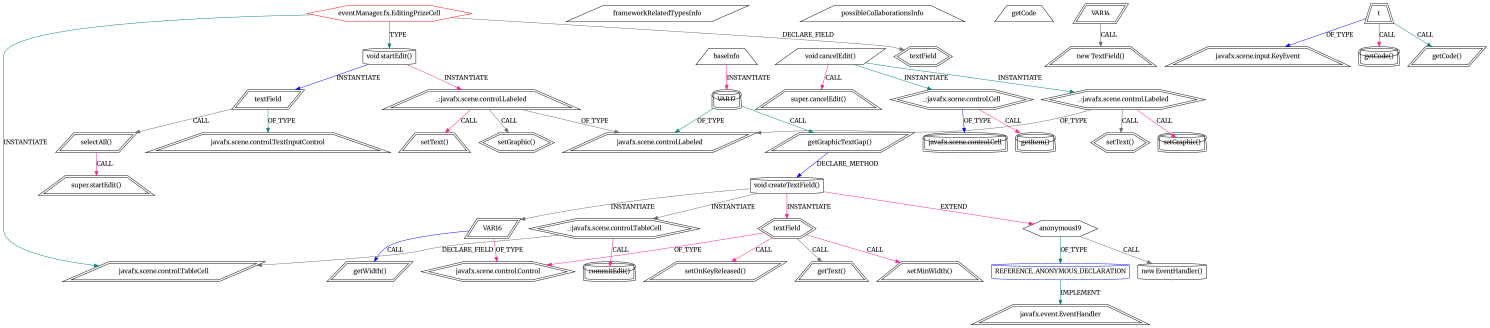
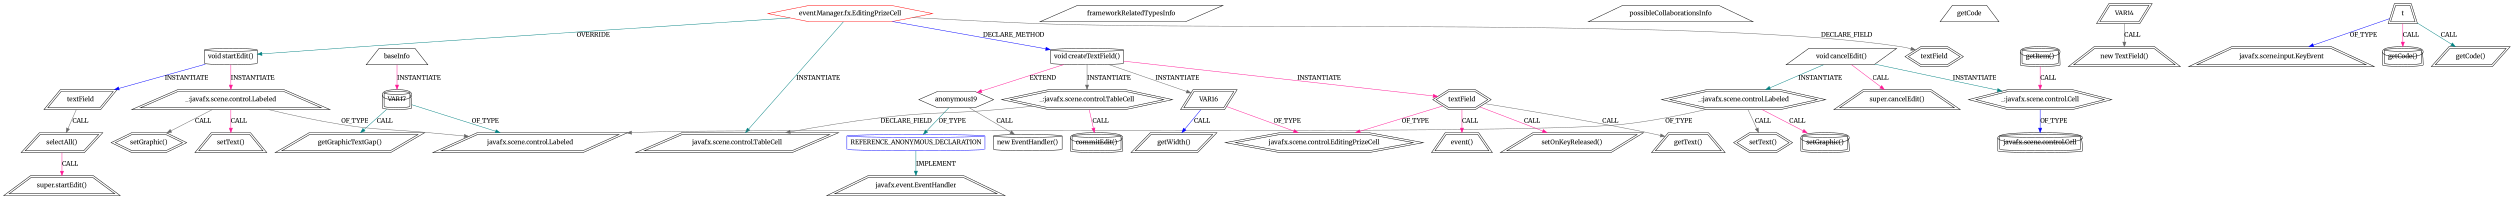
  digraph {
    fontname=Merriweather
    node [fontname=Merriweather shape=trapezium isFrameworkType=true peripheries=2 vertexType=INSIDE_CALL]
    edge [color=deeppink fontname=Merriweather]
    baseInfo [category=extension_graph graphId=3043 isAnonymous=false possibleRelation=true isFrameworkType="" peripheries="" vertexType=""]
    n2 [label=VAR17 shape=cylinder vertexType=VARIABLE_EXPRESION]
    frameworkRelatedTypesInfo [0="javafx.scene.control.TableCell" shape=parallelogram isFrameworkType="" peripheries="" vertexType=""]
    possibleCollaborationsInfo [0="3043~CLIENT_METHOD_DECLARATION-INSTANTIATION-~javafx.scene.control.TableCell ~javafx.event.EventHandler ~false~true" isFrameworkType="" peripheries="" vertexType=""]
    n5 [contextSignature=EditingPrizeCell filePath="/hock323-eventManager/EventManager-master/src/eventManager/fx/EditingPrizeCell.java" graphId=3043 label=getCode projectName="hock323-eventManager" isFrameworkType="" peripheries="" vertexType=""]
    n6 [color=red isFrameworkType=false label="eventManager.fx.EditingPrizeCell" shape=hexagon vertexType=ROOT_CLIENT_CLASS_DECLARATION peripheries=""]
    n7 [label="javafx.scene.control.TableCell" shape=parallelogram vertexType=FRAMEWORK_CLASS_TYPE]
    n8 [label=textField shape=hexagon vertexType=FIELD_DECLARATION]
    n9 [isFrameworkType=false label="void startEdit()" shape=cylinder vertexType=OVERRIDING_METHOD_DECLARATION peripheries=""]
    n10 [isFrameworkType=false label="void createTextField()" shape=cylinder vertexType=CLIENT_METHOD_DECLARATION peripheries=""]
    n11 [label="_:javafx.scene.control.Labeled" vertexType=VARIABLE_EXPRESION]
    n12 [label=textField shape=parallelogram vertexType=VARIABLE_EXPRESION]
    n13 [isFrameworkType=false label="void cancelEdit()" shape=parallelogram vertexType=OVERRIDING_METHOD_DECLARATION peripheries=""]
    n14 [label="super.cancelEdit()" vertexType=SUPER_CALL]
    n15 [label="_:javafx.scene.control.Labeled" shape=hexagon vertexType=VARIABLE_EXPRESION]
    n16 [label="_:javafx.scene.control.Cell" shape=hexagon vertexType=VARIABLE_EXPRESION]
    n17 [label=textField shape=hexagon vertexType=VARIABLE_EXPRESION]
    n18 [label=VAR16 shape=parallelogram vertexType=VARIABLE_EXPRESION]
    n19 [isFrameworkType=false label=anonymous19 shape=hexagon vertexType=VARIABLE_EXPRESION peripheries=""]
    n20 [label="_:javafx.scene.control.TableCell" shape=hexagon vertexType=VARIABLE_EXPRESION]
    n21 [label="super.startEdit()" vertexType=SUPER_CALL]
    n22 [label="javafx.scene.control.Labeled" shape=parallelogram vertexType=FRAMEWORK_CLASS_TYPE]
    n23 [label="setText()"]
    n24 [label="setGraphic()" shape=hexagon]
-   n25 [label="javafx.scene.control.TextInputControl" vertexType=FRAMEWORK_CLASS_TYPE]
    n26 [label="selectAll()" shape=parallelogram]
    n27 [label="setText()" shape=hexagon]
    n28 [label="setGraphic()" shape=cylinder]
    n29 [label="javafx.scene.control.Cell" shape=cylinder vertexType=FRAMEWORK_CLASS_TYPE]
    n30 [label="getItem()" shape=cylinder]
    n31 [label=VAR14 shape=parallelogram vertexType=VARIABLE_EXPRESION]
    n32 [label="new TextField()" vertexType=CONSTRUCTOR_CALL]
-   n33 [label="javafx.scene.control.Control" shape=hexagon vertexType=FRAMEWORK_CLASS_TYPE]
-   n34 [label="setMinWidth()"]
+   n33 [label="javafx.scene.control.EditingPrizeCell" shape=hexagon vertexType=FRAMEWORK_CLASS_TYPE]
+   n34 [label="event()"]
    n35 [label="setOnKeyReleased()" shape=parallelogram]
    n36 [label="getText()"]
    n37 [label="getWidth()" shape=parallelogram]
    n38 [label="getGraphicTextGap()" shape=parallelogram]
    n39 [color=blue isFrameworkType=false label=REFERENCE_ANONYMOUS_DECLARATION shape=cylinder vertexType=REFERENCE_ANONYMOUS_DECLARATION peripheries=""]
    n40 [isFrameworkType=false label="new EventHandler()" shape=cylinder vertexType=CONSTRUCTOR_CALL peripheries=""]
    n41 [label=t vertexType=VARIABLE_EXPRESION]
    n42 [label="javafx.scene.input.KeyEvent" vertexType=FRAMEWORK_CLASS_TYPE]
    n43 [label="getCode()" shape=cylinder]
    n44 [label="getCode()" shape=parallelogram]
    n45 [label="commitEdit()" shape=cylinder]
    n46 [label="javafx.event.EventHandler" vertexType=FRAMEWORK_INTERFACE_TYPE]
    baseInfo -> n2 [label=INSTANTIATE]
    n2 -> n22 [color=teal label=OF_TYPE]
    n2 -> n38 [color=teal label=CALL]
    n6 -> n7 [color=teal label=INSTANTIATE]
    n6 -> n8 [color=gray40 label=DECLARE_FIELD]
-   n6 -> n9 [color=teal label=TYPE]
-   n38 -> n10 [color=blue label=DECLARE_METHOD]
+   n6 -> n9 [color=teal label=OVERRIDE]
+   n6 -> n10 [color=blue label=DECLARE_METHOD]
    n9 -> n11 [label=INSTANTIATE]
    n9 -> n12 [color=blue label=INSTANTIATE]
    n10 -> n17 [label=INSTANTIATE]
    n10 -> n18 [color=gray40 label=INSTANTIATE]
    n10 -> n19 [label=EXTEND]
    n10 -> n20 [color=gray40 label=INSTANTIATE]
    n11 -> n22 [color=gray40 label=OF_TYPE]
    n11 -> n23 [label=CALL]
    n11 -> n24 [color=gray40 label=CALL]
-   n12 -> n25 [color=teal label=OF_TYPE]
    n12 -> n26 [color=gray40 label=CALL]
    n13 -> n14 [label=CALL]
    n13 -> n15 [color=teal label=INSTANTIATE]
    n13 -> n16 [color=teal label=INSTANTIATE]
    n15 -> n22 [color=gray40 label=OF_TYPE]
    n15 -> n27 [color=gray40 label=CALL]
    n15 -> n28 [label=CALL]
    n16 -> n29 [color=blue label=OF_TYPE]
-   n16 -> n30 [label=CALL]
+   n30 -> n16 [label=CALL]
    n17 -> n33 [label=OF_TYPE]
    n17 -> n34 [label=CALL]
    n17 -> n35 [label=CALL]
    n17 -> n36 [color=gray40 label=CALL]
    n18 -> n33 [label=OF_TYPE]
    n18 -> n37 [color=blue label=CALL]
    n19 -> n39 [color=teal label=OF_TYPE]
    n19 -> n40 [color=gray40 label=CALL]
    n20 -> n7 [color=gray40 label=DECLARE_FIELD]
    n20 -> n45 [label=CALL]
    n26 -> n21 [label=CALL]
    n31 -> n32 [color=gray40 label=CALL]
    n39 -> n46 [color=teal label=IMPLEMENT]
    n41 -> n42 [color=blue label=OF_TYPE]
    n41 -> n43 [label=CALL]
    n41 -> n44 [color=teal label=CALL]
  }
